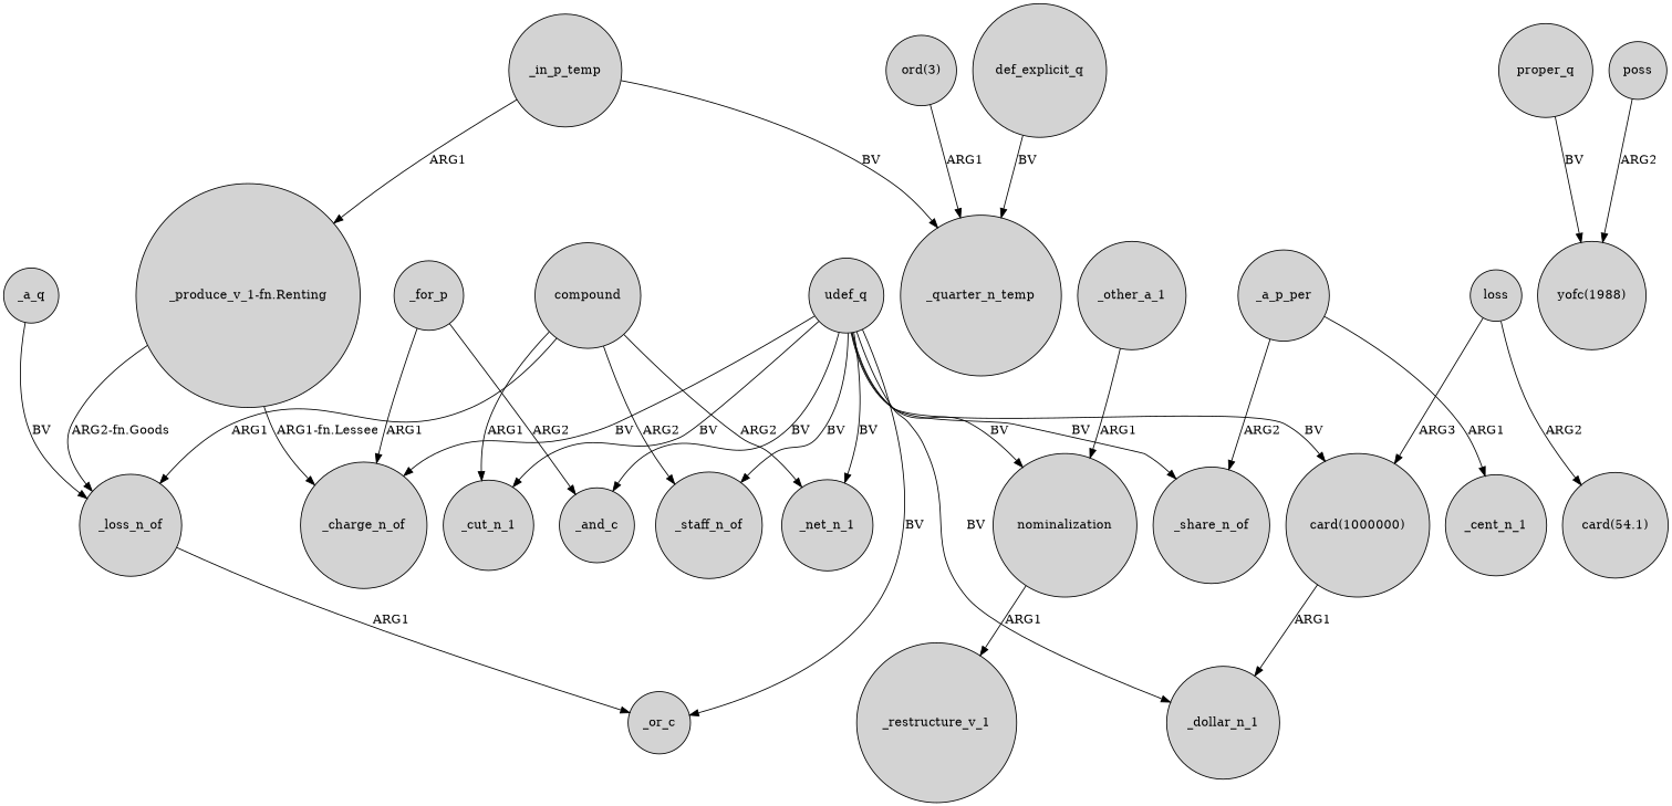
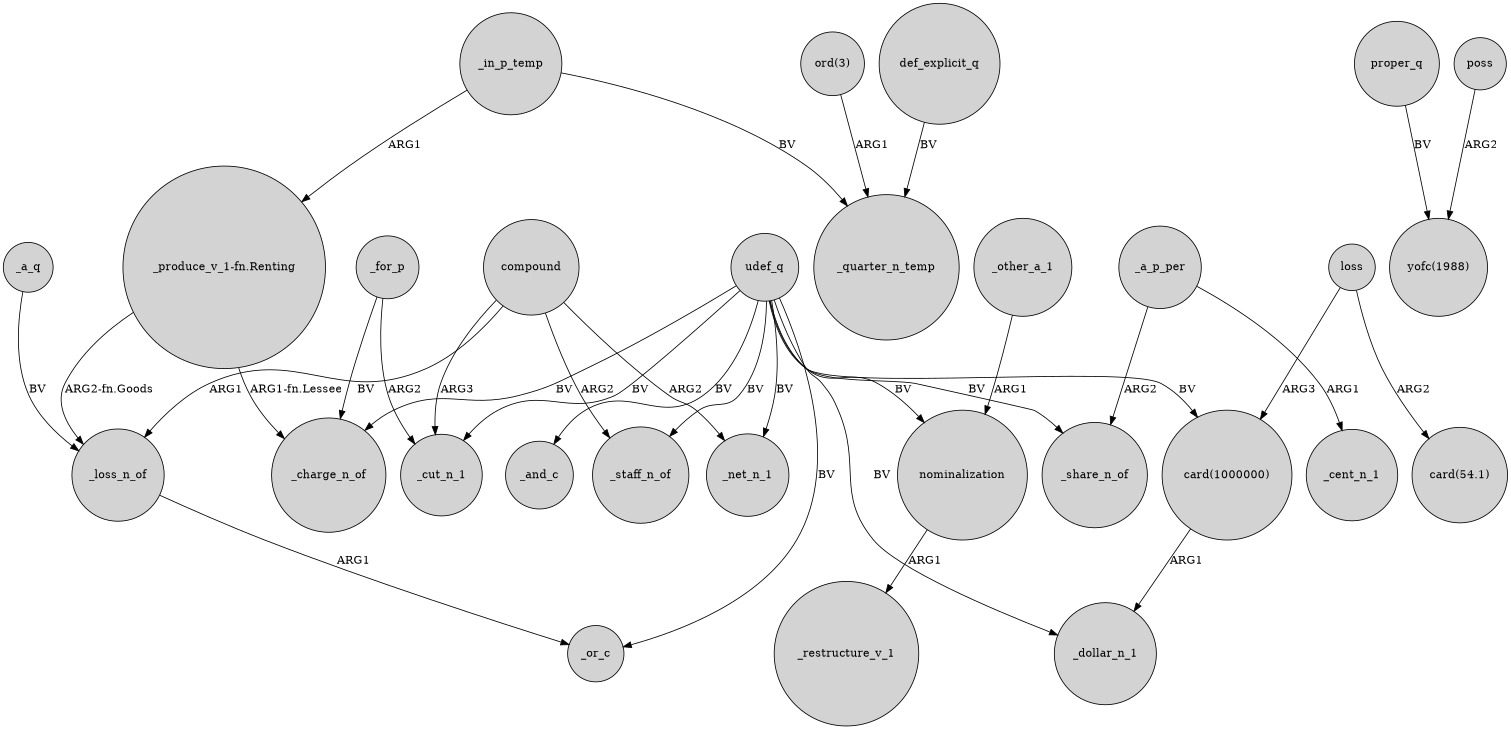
  digraph {
    node [shape=circle style=filled]
    _a_q
    _loss_n_of
    _or_c
    _in_p_temp
    _quarter_n_temp
    "_produce_v_1-fn.Renting"
    _charge_n_of
    udef_q
    _cut_n_1
    _net_n_1
    _staff_n_of
    nominalization
    _and_c
    _share_n_of
    _dollar_n_1
    "card(1000000)"
    _restructure_v_1
    compound
    "ord(3)"
    _a_p_per
    _cent_n_1
    n22 [label=loss]
    "card(54.1)"
    _for_p
    def_explicit_q
    proper_q
    "yofc(1988)"
    poss
    _other_a_1
    _a_q -> _loss_n_of [label=BV]
    _loss_n_of -> _or_c [label=ARG1]
    _in_p_temp -> _quarter_n_temp [label=BV]
    _in_p_temp -> "_produce_v_1-fn.Renting" [label=ARG1]
    "_produce_v_1-fn.Renting" -> _loss_n_of [label="ARG2-fn.Goods"]
    "_produce_v_1-fn.Renting" -> _charge_n_of [label="ARG1-fn.Lessee"]
    udef_q -> _or_c [label=BV]
    udef_q -> _charge_n_of [label=BV]
    udef_q -> _cut_n_1 [label=BV]
    udef_q -> _net_n_1 [label=BV]
    udef_q -> _staff_n_of [label=BV]
    udef_q -> nominalization [label=BV]
    udef_q -> _and_c [label=BV]
    udef_q -> _share_n_of [label=BV]
    udef_q -> _dollar_n_1 [label=BV]
    udef_q -> "card(1000000)" [label=BV]
    nominalization -> _restructure_v_1 [label=ARG1]
    "card(1000000)" -> _dollar_n_1 [label=ARG1]
    compound -> _loss_n_of [label=ARG1]
-   compound -> _cut_n_1 [label=ARG1]
+   compound -> _cut_n_1 [label=ARG3]
    compound -> _net_n_1 [label=ARG2]
    compound -> _staff_n_of [label=ARG2]
    "ord(3)" -> _quarter_n_temp [label=ARG1]
    _a_p_per -> _share_n_of [label=ARG2]
    _a_p_per -> _cent_n_1 [label=ARG1]
    n22 -> "card(1000000)" [label=ARG3]
    n22 -> "card(54.1)" [label=ARG2]
-   _for_p -> _charge_n_of [label=ARG1]
-   _for_p -> _and_c [label=ARG2]
+   _for_p -> _charge_n_of [label=BV]
+   _for_p -> _cut_n_1 [label=ARG2]
    def_explicit_q -> _quarter_n_temp [label=BV]
    proper_q -> "yofc(1988)" [label=BV]
    poss -> "yofc(1988)" [label=ARG2]
    _other_a_1 -> nominalization [label=ARG1]
  }
